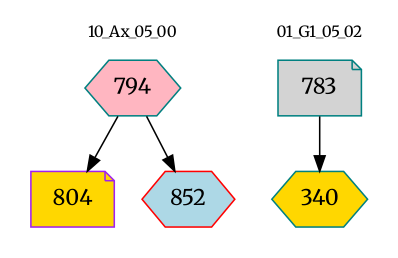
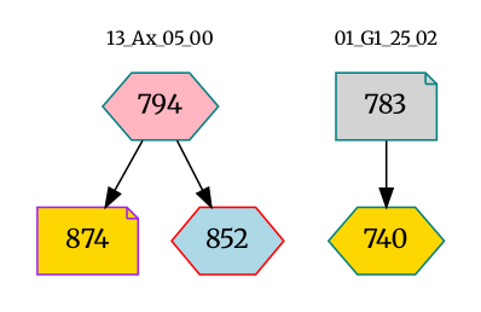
  digraph {
    fontname=Merriweather
    node [color=teal fillcolor=gold fontname=Merriweather shape=hexagon style=filled]
    edge [color=black fontname=Merriweather]
    n1 [fillcolor=lightpink label=794]
-   n2 [color=purple label=804 shape=note]
+   n2 [color=purple label=874 shape=note]
    n3 [color=red fillcolor=lightblue label=852]
    n4 [fillcolor=lightgrey label=783 shape=note]
-   n5 [label=340]
+   n5 [label=740]
    subgraph cluster_1 {
      color=white
      fontsize=10
-     label="10_Ax_05_00"
+     label="13_Ax_05_00"
      n1
      n2
      n3
    }
    subgraph cluster_2 {
      color=white
      fontsize=10
-     label="01_G1_05_02"
+     label="01_G1_25_02"
      n4
      n5
    }
    n1 -> n2
    n1 -> n3
    n4 -> n5
  }
